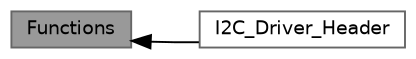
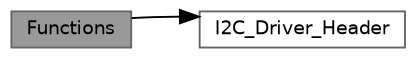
  digraph {
    rankdir=LR
    node [fontname=Helvetica fontsize=10 shape=box style=filled]
    n1 [color=gray40 fillcolor=grey60 fontcolor=black height=0.2 label=Functions width=0.4]
    n2 [color=grey40 fillcolor=white height=0.2 label=I2C_Driver_Header width=0.4]
-   n1 -> n2 [dir=back fontname=Helvetica fontsize=10 labelfontname=Helvetica labelfontsize=10 shape=plaintext style=solid]
+   n2 -> n1 [dir=back fontname=Helvetica fontsize=10 labelfontname=Helvetica labelfontsize=10 shape=plaintext style=solid]
  }
